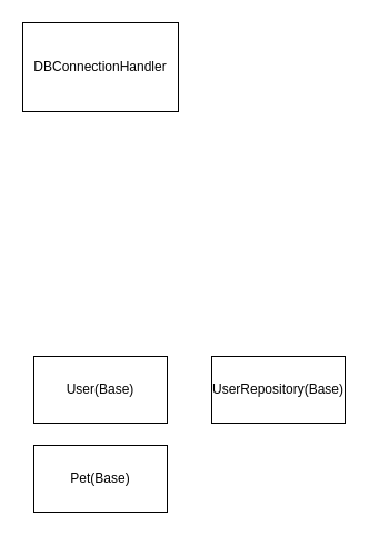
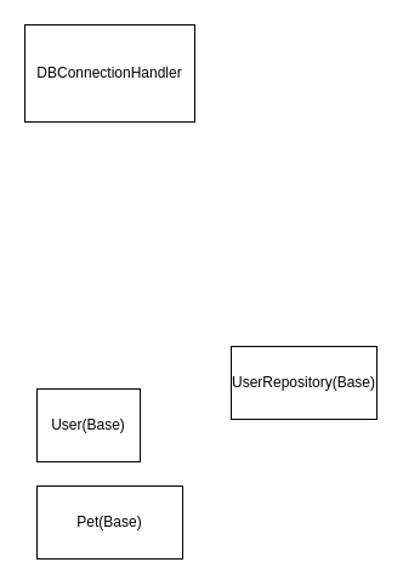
  <mxCell id="0" />
  <mxCell id="1" parent="0" />
- <mxCell id="2" value="User(Base)" style="rounded=0;whiteSpace=wrap;html=1;" vertex="1" parent="1"><mxGeometry x="30" y="320" width="120" height="60" as="geometry" /></mxCell>
+ <mxCell id="2" value="User(Base)" style="rounded=0;whiteSpace=wrap;html=1;" vertex="1" parent="1"><mxGeometry x="30" y="320" width="85" height="60" as="geometry" /></mxCell>
  <mxCell id="3" value="DBConnectionHandler" style="rounded=0;whiteSpace=wrap;html=1;" vertex="1" parent="1"><mxGeometry x="20" y="20" width="140" height="80" as="geometry" /></mxCell>
  <mxCell id="4" value="Pet(Base)" style="rounded=0;whiteSpace=wrap;html=1;" vertex="1" parent="1"><mxGeometry x="30" y="400" width="120" height="60" as="geometry" /></mxCell>
- <mxCell id="5" value="UserRepository(Base)" style="rounded=0;whiteSpace=wrap;html=1;" vertex="1" parent="1"><mxGeometry x="190" y="320" width="120" height="60" as="geometry" /></mxCell>
+ <mxCell id="5" value="UserRepository(Base)" style="rounded=0;whiteSpace=wrap;html=1;" vertex="1" parent="1"><mxGeometry x="190" y="285" width="120" height="60" as="geometry" /></mxCell>
